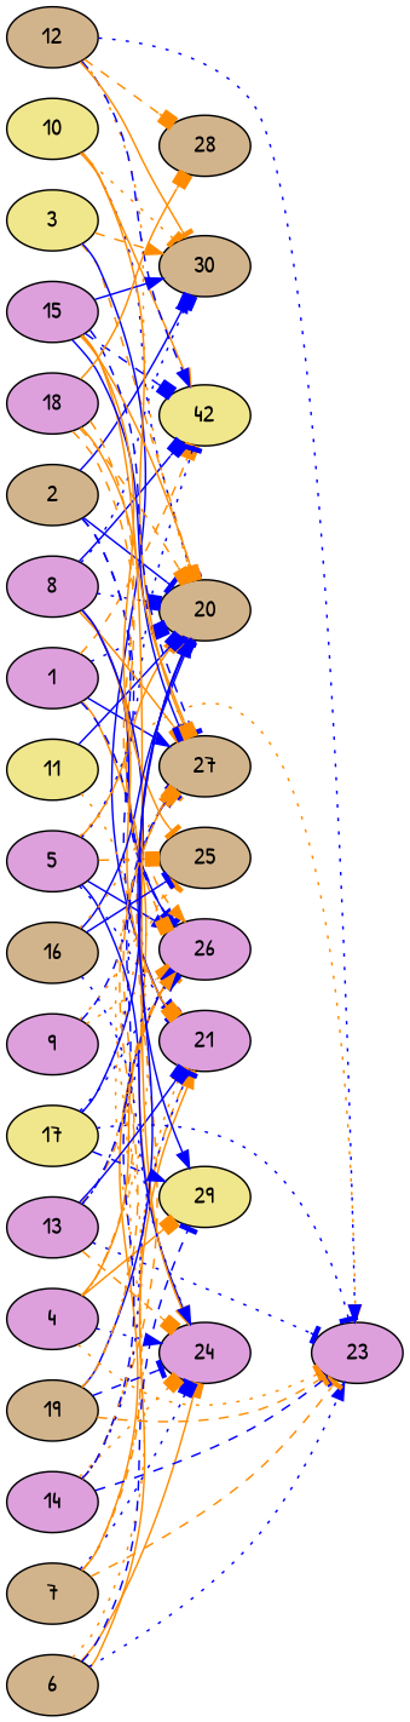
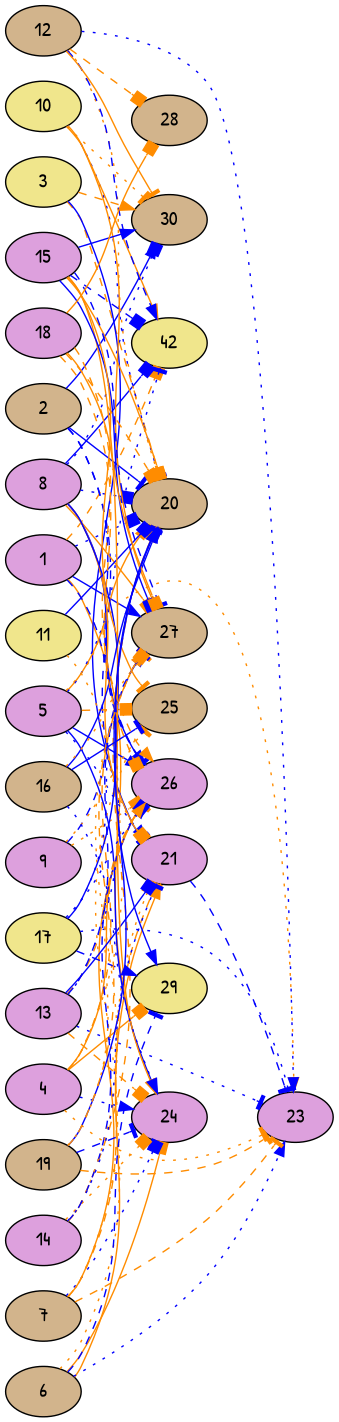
  digraph {
    fontname="Patrick Hand"
    rankdir=LR
    node [alpha=0.19 fillcolor=plum fontname="Patrick Hand" style=filled]
    edge [arrowhead=box color=blue fontname="Patrick Hand" style=solid]
    1 [expect_size=17344512]
    20 [alpha=0.02 expect_size=43269120 fillcolor=tan]
    n3 [alpha=0.03 expect_size=40834048 fillcolor=khaki label=42]
    24 [alpha=0.05 expect_size=47476736]
    26 [alpha=0.13 expect_size=42984448]
    27 [alpha=0.01 expect_size=18074624 fillcolor=tan]
    2 [alpha=0.12 expect_size=13644800 fillcolor=tan]
    21 [alpha=0.11 expect_size=8129536]
    30 [alpha=0.12 expect_size=21086208 fillcolor=tan]
    3 [alpha=0.16 expect_size=48027648 fillcolor=khaki]
    4 [alpha=0.06 expect_size=9867264]
    23 [alpha=0.13 expect_size=49841152]
    29 [alpha=0.14 expect_size=22757376 fillcolor=khaki]
    5 [alpha=0.08 expect_size=18725888]
    25 [alpha=0.02 expect_size=19603456 fillcolor=tan]
    6 [alpha=0.15 expect_size=35683328 fillcolor=tan]
    7 [alpha=0.07 expect_size=45022208 fillcolor=tan]
    8 [alpha=0.17 expect_size=48943104]
    9 [alpha=0.01 expect_size=8041472]
    10 [alpha=0.05 expect_size=31971328 fillcolor=khaki]
    11 [alpha=0.14 expect_size=38228992 fillcolor=khaki]
    12 [alpha=0.04 expect_size=37032960 fillcolor=tan]
    28 [alpha=0.07 expect_size=22387712 fillcolor=tan]
    13 [expect_size=17024000]
    14 [alpha=0.08 expect_size=8539136]
    15 [alpha=0.10 expect_size=23427072]
    16 [alpha=0.09 expect_size=43141120 fillcolor=tan]
    17 [alpha=0.02 expect_size=30723072 fillcolor=khaki]
    18 [alpha=0.00 expect_size=48333824]
    19 [expect_size=42087424 fillcolor=tan]
    1 -> 20 [style=dotted]
    1 -> n3 [color=darkorange style=dashed]
    1 -> 24 [arrowhead=normal color=darkorange]
    1 -> 26 [arrowhead=tee style=dashed]
    1 -> 27 [arrowhead=normal]
    2 -> 20 [arrowhead=tee]
    2 -> 26 [arrowhead=tee style=dashed]
    2 -> 21 [arrowhead=tee style=dashed]
    2 -> 30 [arrowhead=normal]
    3 -> 20 [color=darkorange style=dashed]
    3 -> 21 [arrowhead=tee]
    3 -> 30 [arrowhead=normal color=darkorange style=dashed]
    4 -> 20 [color=darkorange style=dotted]
    4 -> 24 [arrowhead=normal style=dotted]
    4 -> 26 [arrowhead=tee color=darkorange]
    4 -> 27 [arrowhead=tee color=darkorange style=dashed]
    4 -> 23 [arrowhead=tee color=darkorange style=dotted]
    4 -> 29 [color=darkorange]
    5 -> 20 [arrowhead=normal color=darkorange]
    5 -> n3 [arrowhead=tee style=dotted]
    5 -> 24 [arrowhead=normal]
    5 -> 26 [arrowhead=normal]
    5 -> 21 [arrowhead=normal style=dotted]
    5 -> 23 [arrowhead=normal color=darkorange style=dotted]
    5 -> 25 [color=darkorange style=dashed]
    6 -> 24 [color=darkorange]
    6 -> 21 [arrowhead=normal color=darkorange]
    6 -> 21 [color=darkorange style=dotted]
    6 -> 23 [arrowhead=normal style=dotted]
    6 -> 29 [arrowhead=tee style=dashed]
    7 -> 24 [style=dotted]
    7 -> 26 [arrowhead=tee color=darkorange]
    7 -> 21 [color=darkorange style=dashed]
    7 -> 23 [arrowhead=tee color=darkorange style=dashed]
    7 -> 25 [arrowhead=tee color=darkorange style=dotted]
    8 -> 20 [style=dotted]
    8 -> n3
    8 -> 26 [arrowhead=normal]
    8 -> 27 [color=darkorange]
    8 -> 21 [color=darkorange]
    8 -> 30 [style=dotted]
    8 -> 29 [arrowhead=normal]
    9 -> 26 [color=darkorange style=dotted]
    9 -> 27 [arrowhead=normal style=dashed]
    9 -> 25 [arrowhead=tee color=darkorange style=dotted]
    10 -> 20 [arrowhead=tee style=dotted]
    10 -> n3 [arrowhead=normal color=darkorange]
    10 -> 27 [arrowhead=tee color=darkorange]
    10 -> 30 [arrowhead=tee color=darkorange style=dotted]
    11 -> 20
    11 -> 21 [color=darkorange style=dotted]
    12 -> 20 [color=darkorange style=dotted]
    12 -> n3 [arrowhead=normal style=dashed]
    12 -> 30 [arrowhead=tee color=darkorange]
    12 -> 23 [arrowhead=normal style=dotted]
    12 -> 28 [color=darkorange style=dashed]
    13 -> 20 [style=dotted]
    13 -> 24 [color=darkorange style=dashed]
    13 -> 26 [arrowhead=tee color=darkorange style=dashed]
    13 -> 27 [arrowhead=tee style=dashed]
    13 -> 21
    13 -> 23 [arrowhead=tee style=dotted]
    14 -> 20 [arrowhead=normal color=darkorange style=dashed]
    14 -> 24 [color=darkorange style=dotted]
    14 -> 26 [style=dashed]
    14 -> 27 [arrowhead=normal color=darkorange style=dotted]
    14 -> 21 [arrowhead=tee style=dotted]
-   14 -> 23 [arrowhead=tee style=dashed]
+   21 -> 23 [arrowhead=tee style=dashed]
    15 -> 20 [color=darkorange]
    15 -> n3 [style=dashed]
    15 -> 24 [arrowhead=normal color=darkorange]
    15 -> 27
    15 -> 27 [arrowhead=tee style=dashed]
    15 -> 30 [arrowhead=normal]
    15 -> 25 [arrowhead=tee color=darkorange]
    16 -> 20 [arrowhead=normal]
    16 -> 24 [arrowhead=normal style=dotted]
    16 -> 27 [arrowhead=tee color=darkorange style=dotted]
    16 -> 25 [arrowhead=tee]
    17 -> 20 [arrowhead=normal]
    17 -> 26 [arrowhead=normal style=dotted]
    17 -> 27 [arrowhead=tee style=dotted]
    17 -> 23 [arrowhead=tee style=dotted]
    17 -> 29 [arrowhead=normal style=dashed]
    18 -> 20 [color=darkorange style=dashed]
    18 -> 26 [color=darkorange style=dashed]
    18 -> 26 [arrowhead=normal color=darkorange style=dashed]
    18 -> 27 [color=darkorange]
    18 -> 28 [color=darkorange]
    19 -> 20 [arrowhead=tee]
    19 -> 24 [arrowhead=tee style=dashed]
    19 -> 26 [arrowhead=normal color=darkorange style=dotted]
    19 -> 27 [color=darkorange style=dashed]
    19 -> 23 [arrowhead=tee color=darkorange style=dashed]
  }
